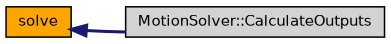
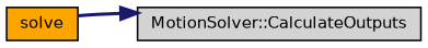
  digraph {
    rankdir=LR
    node [color=black fontname=Helvetica fontsize=10 shape=record style=filled]
    n1 [fillcolor=orange fontcolor=black height=0.2 label=solve width=0.4]
    n2 [fillcolor=lightgrey height=0.2 label="MotionSolver::CalculateOutputs" width=0.4]
-   n1 -> n2 [color=midnightblue dir=back fontname=Helvetica fontsize=10 labelfontname=Helvetica labelfontsize=10 style=bold]
+   n2 -> n1 [color=midnightblue dir=back fontname=Helvetica fontsize=10 labelfontname=Helvetica labelfontsize=10 style=bold]
  }
